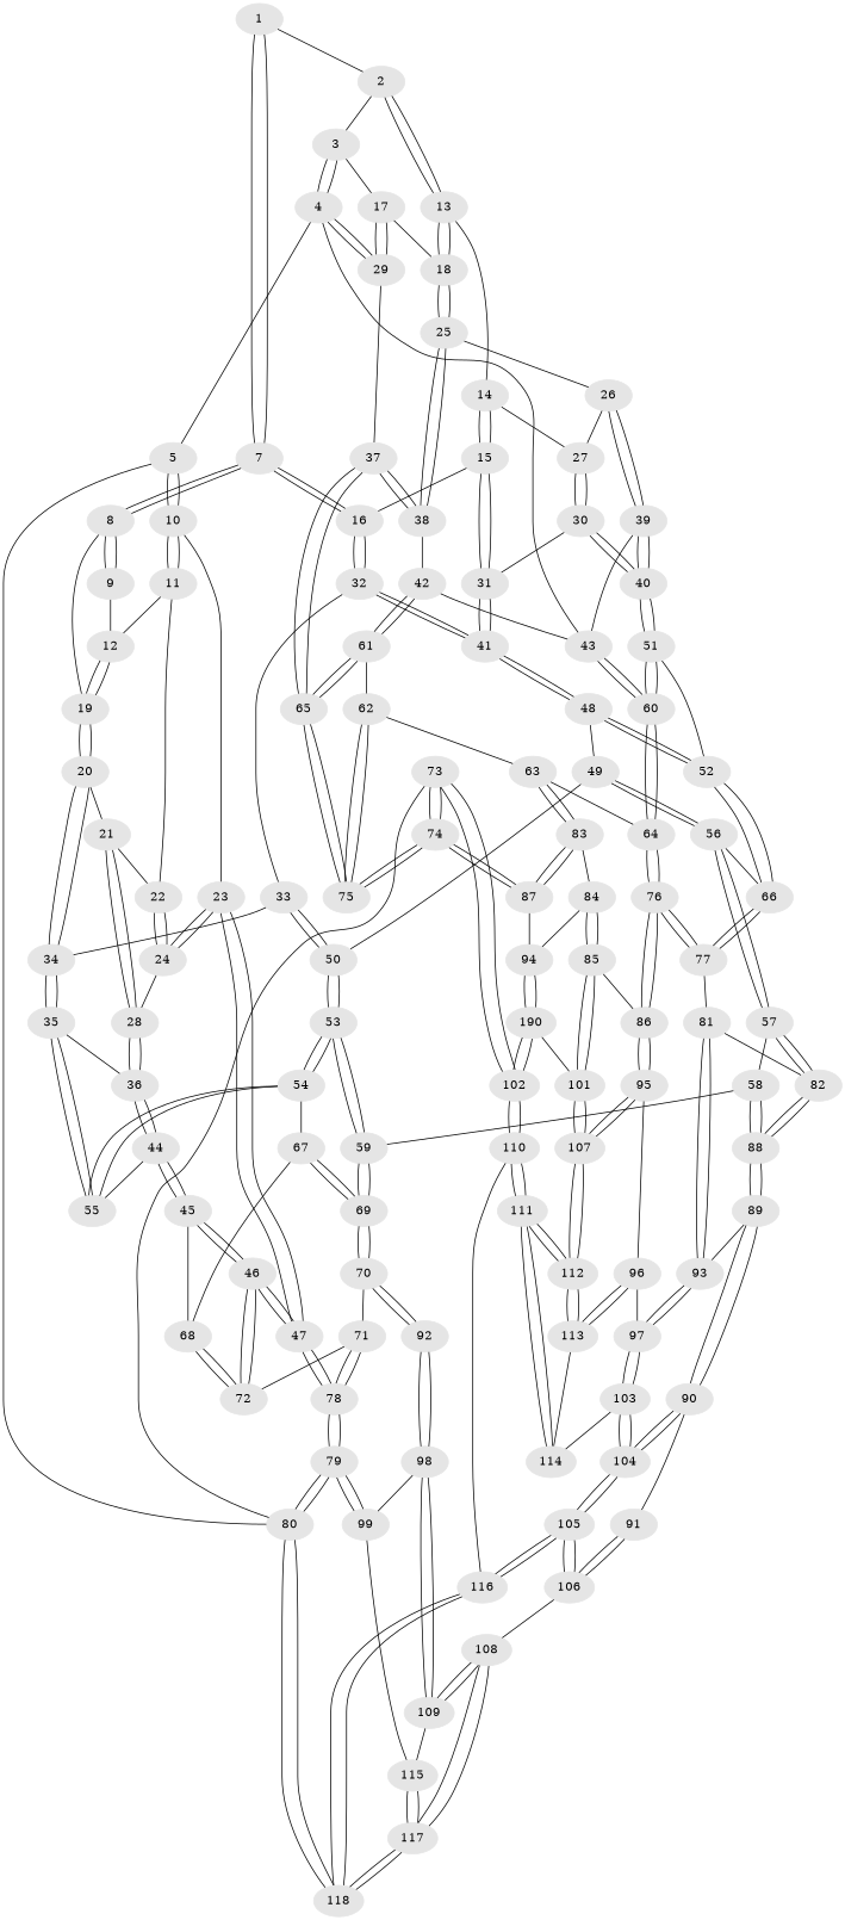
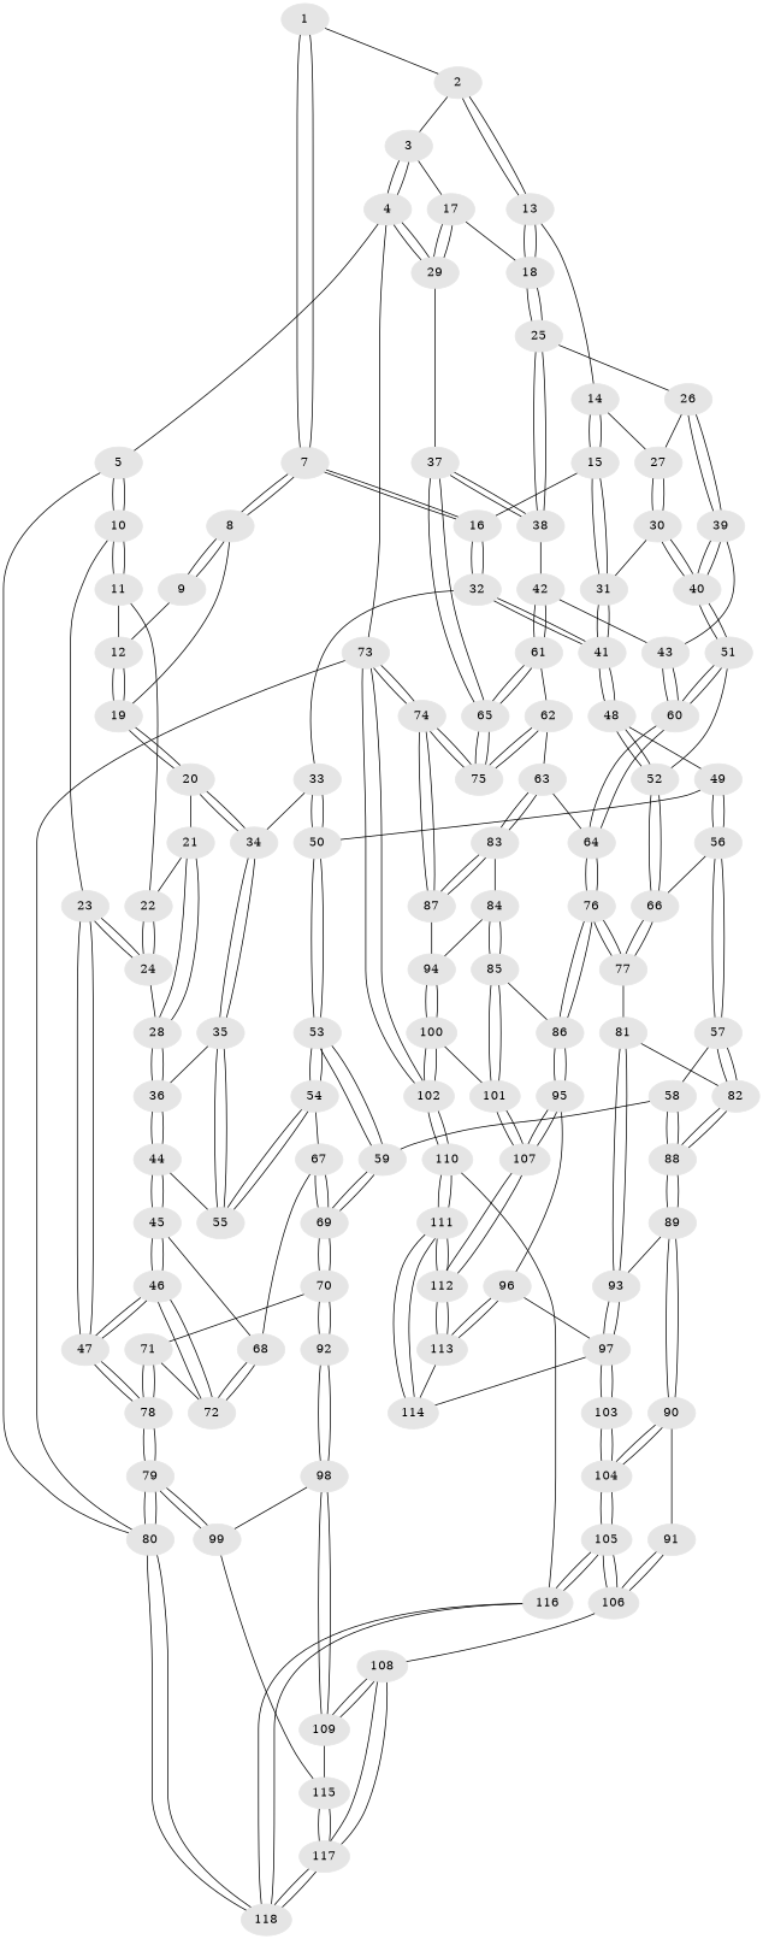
  graph {
    node [color=gray90 style=filled]
    1
    2
    7
    3
    13
    8
    16
    4
    17
    14
    18
    5
    29
    73
    10
    80
    37
    74
    102
    11
    23
    118
    9
    12
    19
    32
    20
    22
    24
    47
    15
    27
    25
    31
    30
    41
    33
    26
    38
    21
    34
    28
    35
    36
    78
    39
    42
    40
    43
    44
    65
    51
    48
    50
    53
    55
    45
    75
    61
    60
    52
    49
    62
    64
    46
    68
    72
    79
    56
    66
    57
    54
    59
    77
    67
    69
    58
    82
    88
    89
    70
    76
    63
    83
    87
    84
    86
    81
    71
    92
    98
    110
    94
    95
    93
    99
    115
    97
    85
    101
-   100 [label=190]
+   100
    107
    96
    90
    91
    104
    106
    105
    108
    109
    103
    113
    112
    114
    117
    116
    111
    1 -- 2
    1 -- 7
    1 -- 7
    2 -- 3
    2 -- 13
    2 -- 13
    7 -- 8
    7 -- 8
    7 -- 16
    7 -- 16
    3 -- 4
    3 -- 4
    3 -- 17
    13 -- 14
    13 -- 18
    13 -- 18
    8 -- 9
    8 -- 9
    8 -- 19
    16 -- 32
    16 -- 32
    4 -- 5
    4 -- 29
    4 -- 29
-   4 -- 43
+   4 -- 73
    17 -- 18
    17 -- 29
    17 -- 29
    14 -- 15
    14 -- 15
    14 -- 27
    18 -- 25
    18 -- 25
    5 -- 10
    5 -- 10
    5 -- 80
    29 -- 37
    73 -- 80
    73 -- 74
    73 -- 74
    73 -- 102
    73 -- 102
    10 -- 11
    10 -- 11
    10 -- 23
    80 -- 118
    80 -- 118
    37 -- 38
    37 -- 38
    37 -- 65
    37 -- 65
    74 -- 75
    74 -- 75
    74 -- 87
    74 -- 87
    102 -- 110
    102 -- 110
    11 -- 12
    11 -- 22
    23 -- 24
    23 -- 24
    23 -- 47
    23 -- 47
    9 -- 12
    12 -- 19
    12 -- 19
    19 -- 20
    19 -- 20
    32 -- 41
    32 -- 41
    32 -- 33
    20 -- 21
    20 -- 34
    20 -- 34
    22 -- 24
    22 -- 24
    24 -- 28
    47 -- 78
    47 -- 78
    15 -- 16
    15 -- 31
    15 -- 31
    27 -- 30
    27 -- 30
    25 -- 26
    25 -- 38
    25 -- 38
    31 -- 41
    31 -- 41
    30 -- 31
    30 -- 40
    30 -- 40
    41 -- 48
    41 -- 48
    33 -- 34
    33 -- 50
    33 -- 50
    26 -- 27
    26 -- 39
    26 -- 39
    38 -- 42
    21 -- 22
    21 -- 28
    21 -- 28
    34 -- 35
    34 -- 35
    28 -- 36
    28 -- 36
    35 -- 36
    35 -- 55
    35 -- 55
    36 -- 44
    36 -- 44
    78 -- 79
    78 -- 79
    39 -- 40
    39 -- 40
    39 -- 43
    42 -- 43
    42 -- 61
    42 -- 61
    40 -- 51
    40 -- 51
    43 -- 60
    43 -- 60
    44 -- 55
    44 -- 45
    44 -- 45
    65 -- 75
    65 -- 75
    51 -- 60
    51 -- 60
    51 -- 52
    48 -- 52
    48 -- 52
    48 -- 49
    50 -- 53
    50 -- 53
    53 -- 54
    53 -- 54
    53 -- 59
    53 -- 59
    45 -- 46
    45 -- 46
    45 -- 68
    61 -- 65
    61 -- 65
    61 -- 62
    60 -- 64
    60 -- 64
    52 -- 66
    52 -- 66
    49 -- 50
    49 -- 56
    49 -- 56
    62 -- 75
    62 -- 75
    62 -- 63
    64 -- 76
    64 -- 76
    46 -- 47
    46 -- 47
    46 -- 72
    46 -- 72
    68 -- 72
    68 -- 72
    79 -- 80
    79 -- 80
    79 -- 99
    79 -- 99
    56 -- 66
    56 -- 57
    56 -- 57
    66 -- 77
    66 -- 77
    57 -- 58
    57 -- 82
    57 -- 82
    54 -- 55
    54 -- 55
    54 -- 67
    59 -- 69
    59 -- 69
    77 -- 81
    67 -- 68
    67 -- 69
    67 -- 69
    69 -- 70
    69 -- 70
    58 -- 59
    58 -- 88
    58 -- 88
    82 -- 88
    82 -- 88
    88 -- 89
    88 -- 89
    89 -- 93
    89 -- 90
    89 -- 90
    70 -- 71
    70 -- 92
    70 -- 92
    76 -- 77
    76 -- 77
    76 -- 86
    76 -- 86
    63 -- 64
    63 -- 83
    63 -- 83
    83 -- 87
    83 -- 87
    83 -- 84
    87 -- 94
    84 -- 94
    84 -- 85
    84 -- 85
    86 -- 95
    86 -- 95
    81 -- 82
    81 -- 93
    81 -- 93
    71 -- 78
    71 -- 78
    71 -- 72
    92 -- 98
    92 -- 98
    98 -- 99
    98 -- 109
    98 -- 109
    110 -- 116
    110 -- 111
    110 -- 111
    94 -- 100
    94 -- 100
    95 -- 107
    95 -- 107
    95 -- 96
    93 -- 97
    93 -- 97
    99 -- 115
    115 -- 117
    115 -- 117
    97 -- 103
    97 -- 103
    85 -- 86
    85 -- 101
    85 -- 101
    101 -- 107
    101 -- 107
    100 -- 102
    100 -- 102
    100 -- 101
    107 -- 112
    107 -- 112
    96 -- 97
    96 -- 113
    96 -- 113
    90 -- 91
    90 -- 104
    90 -- 104
    91 -- 106
    91 -- 106
    104 -- 105
    104 -- 105
    106 -- 108
    105 -- 106
    105 -- 106
    105 -- 116
    105 -- 116
    108 -- 109
    108 -- 109
    108 -- 117
    108 -- 117
    109 -- 115
    103 -- 104
    103 -- 104
-   103 -- 114
+   97 -- 114
    113 -- 114
    112 -- 113
    112 -- 113
    117 -- 118
    117 -- 118
    116 -- 118
    116 -- 118
    111 -- 112
    111 -- 112
    111 -- 114
    111 -- 114
  }
